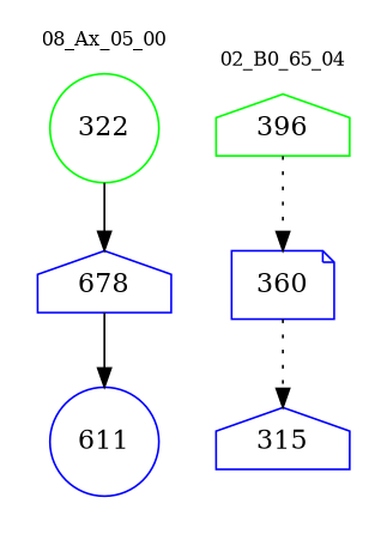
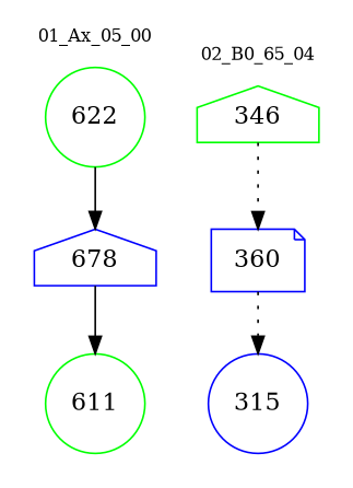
  digraph {
    node [color=blue shape=house]
    edge [color=black style=solid]
-   n1 [color=green label=322 shape=circle]
+   n1 [color=green label=622 shape=circle]
    n2 [label=678]
-   n3 [label=611 shape=circle]
-   n4 [color=green label=396]
+   n3 [color=green label=611 shape=circle]
+   n4 [color=green label=346]
    n5 [label=360 shape=note]
-   n6 [label=315]
+   n6 [label=315 shape=circle]
    subgraph cluster_1 {
      color=white
      fontsize=10
-     label="08_Ax_05_00"
+     label="01_Ax_05_00"
      n1
      n2
      n3
    }
    subgraph cluster_2 {
      color=white
      fontsize=10
      label="02_B0_65_04"
      n4
      n5
      n6
    }
    n1 -> n2
    n2 -> n3
    n4 -> n5 [style=dotted]
    n5 -> n6 [style=dotted]
  }
